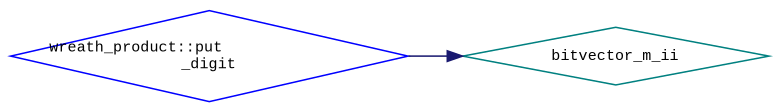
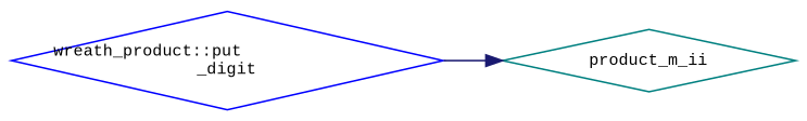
  digraph {
    rankdir=LR
    fontname="Liberation Mono"
    node [fillcolor=white fontname="Liberation Mono" fontsize=10 shape=diamond style=filled]
    n1 [color=blue fontcolor=black height=0.2 label="wreath_product::put\l_digit" width=0.4]
-   n2 [color=teal height=0.2 label=bitvector_m_ii width=0.4]
+   n2 [color=teal height=0.2 label=product_m_ii width=0.4]
    n1 -> n2 [color=midnightblue fontname="Liberation Mono" fontsize=10 labelfontname=Helvetica labelfontsize=10 style=solid]
  }
